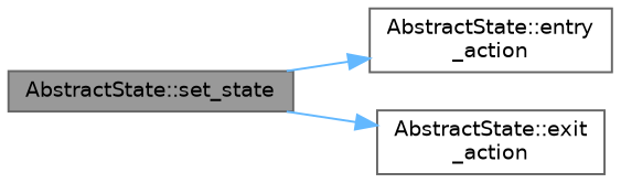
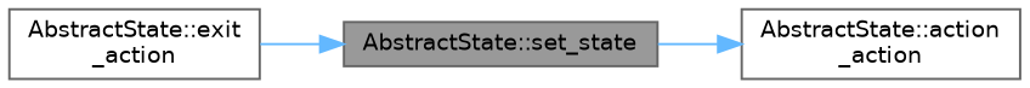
  digraph {
    rankdir=LR
    node [color=grey40 fillcolor=white fontname=Helvetica fontsize=10 shape=box style=filled]
    edge [color=steelblue1 fontname=Helvetica fontsize=10 labelfontname=Helvetica labelfontsize=10 style=solid]
    n1 [color=gray40 fillcolor=grey60 fontcolor=black height=0.2 label="AbstractState::set_state" width=0.4]
-   n2 [height=0.2 label="AbstractState::entry\l_action" width=0.4]
+   n2 [height=0.2 label="AbstractState::action\l_action" width=0.4]
    n3 [height=0.2 label="AbstractState::exit\l_action" width=0.4]
    n1 -> n2
-   n1 -> n3
+   n3 -> n1
  }
